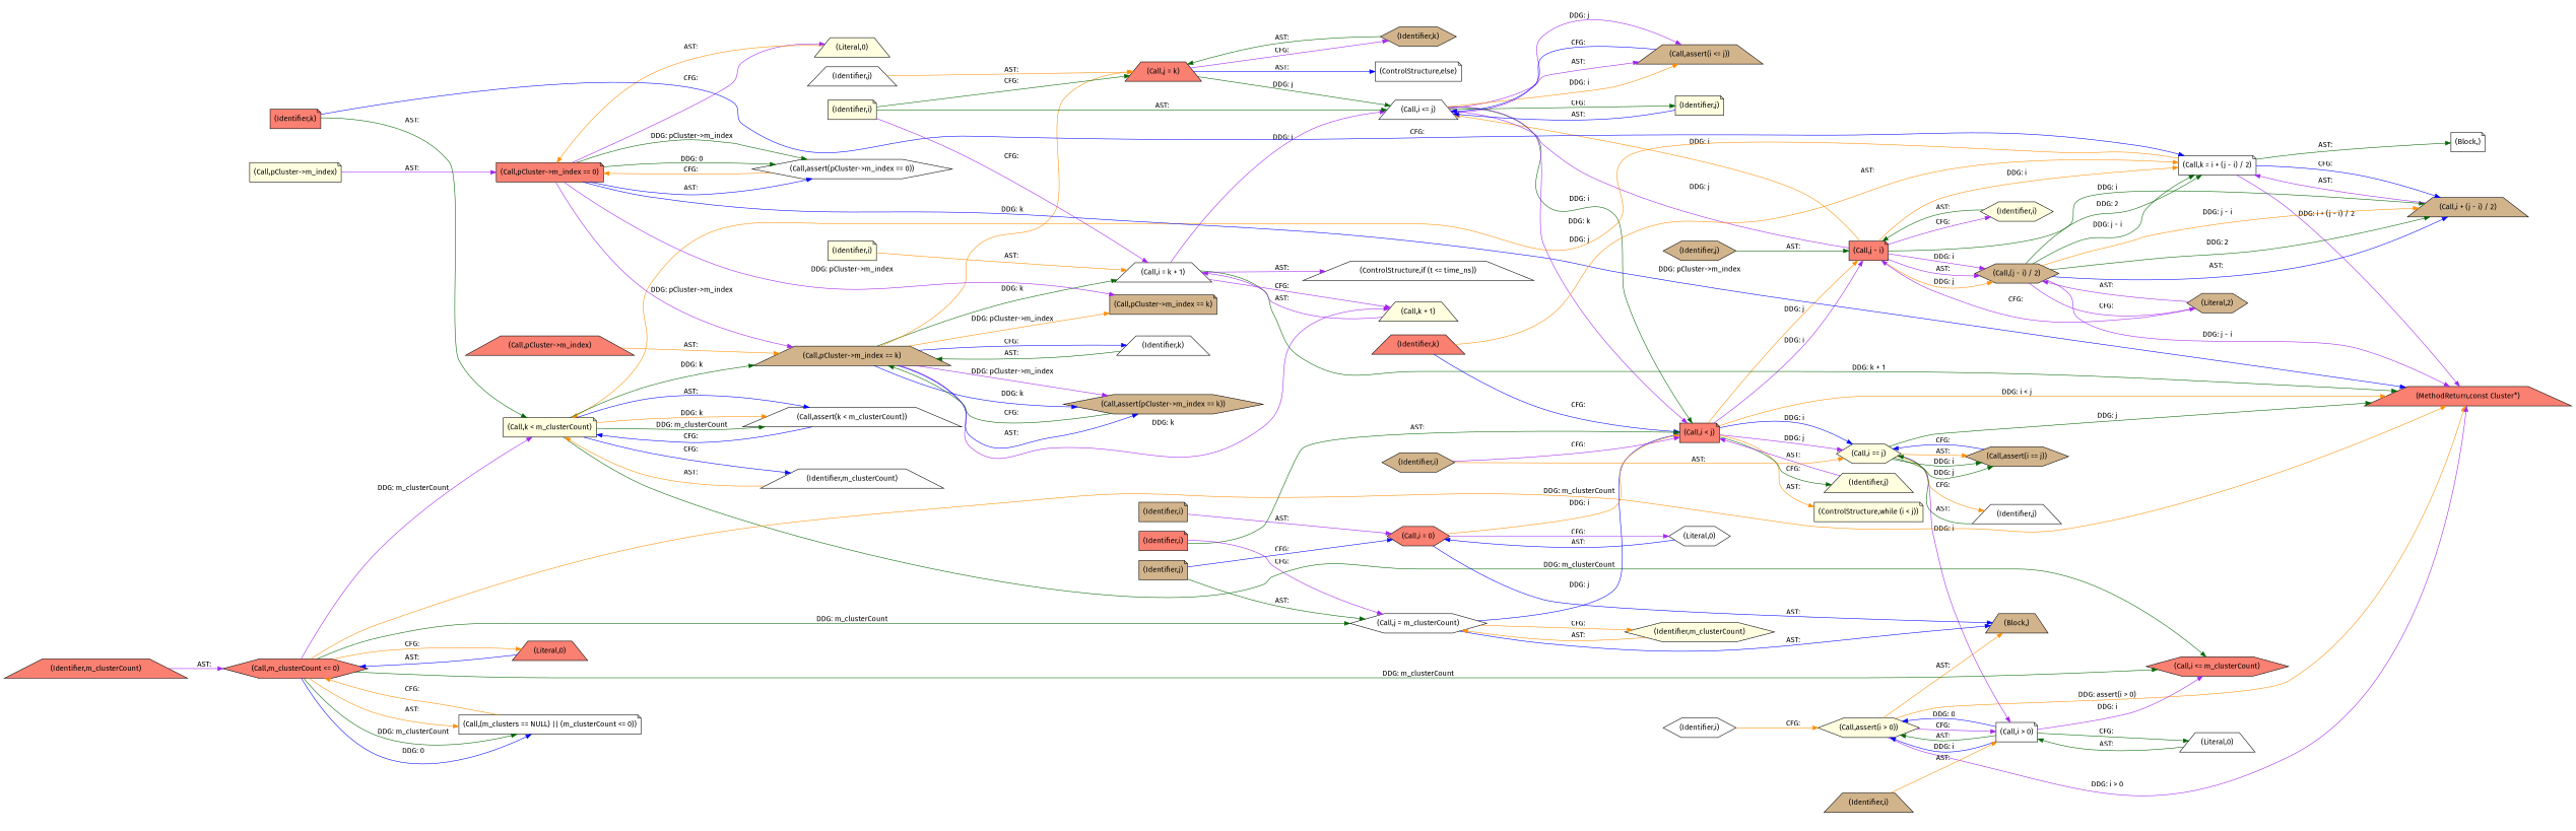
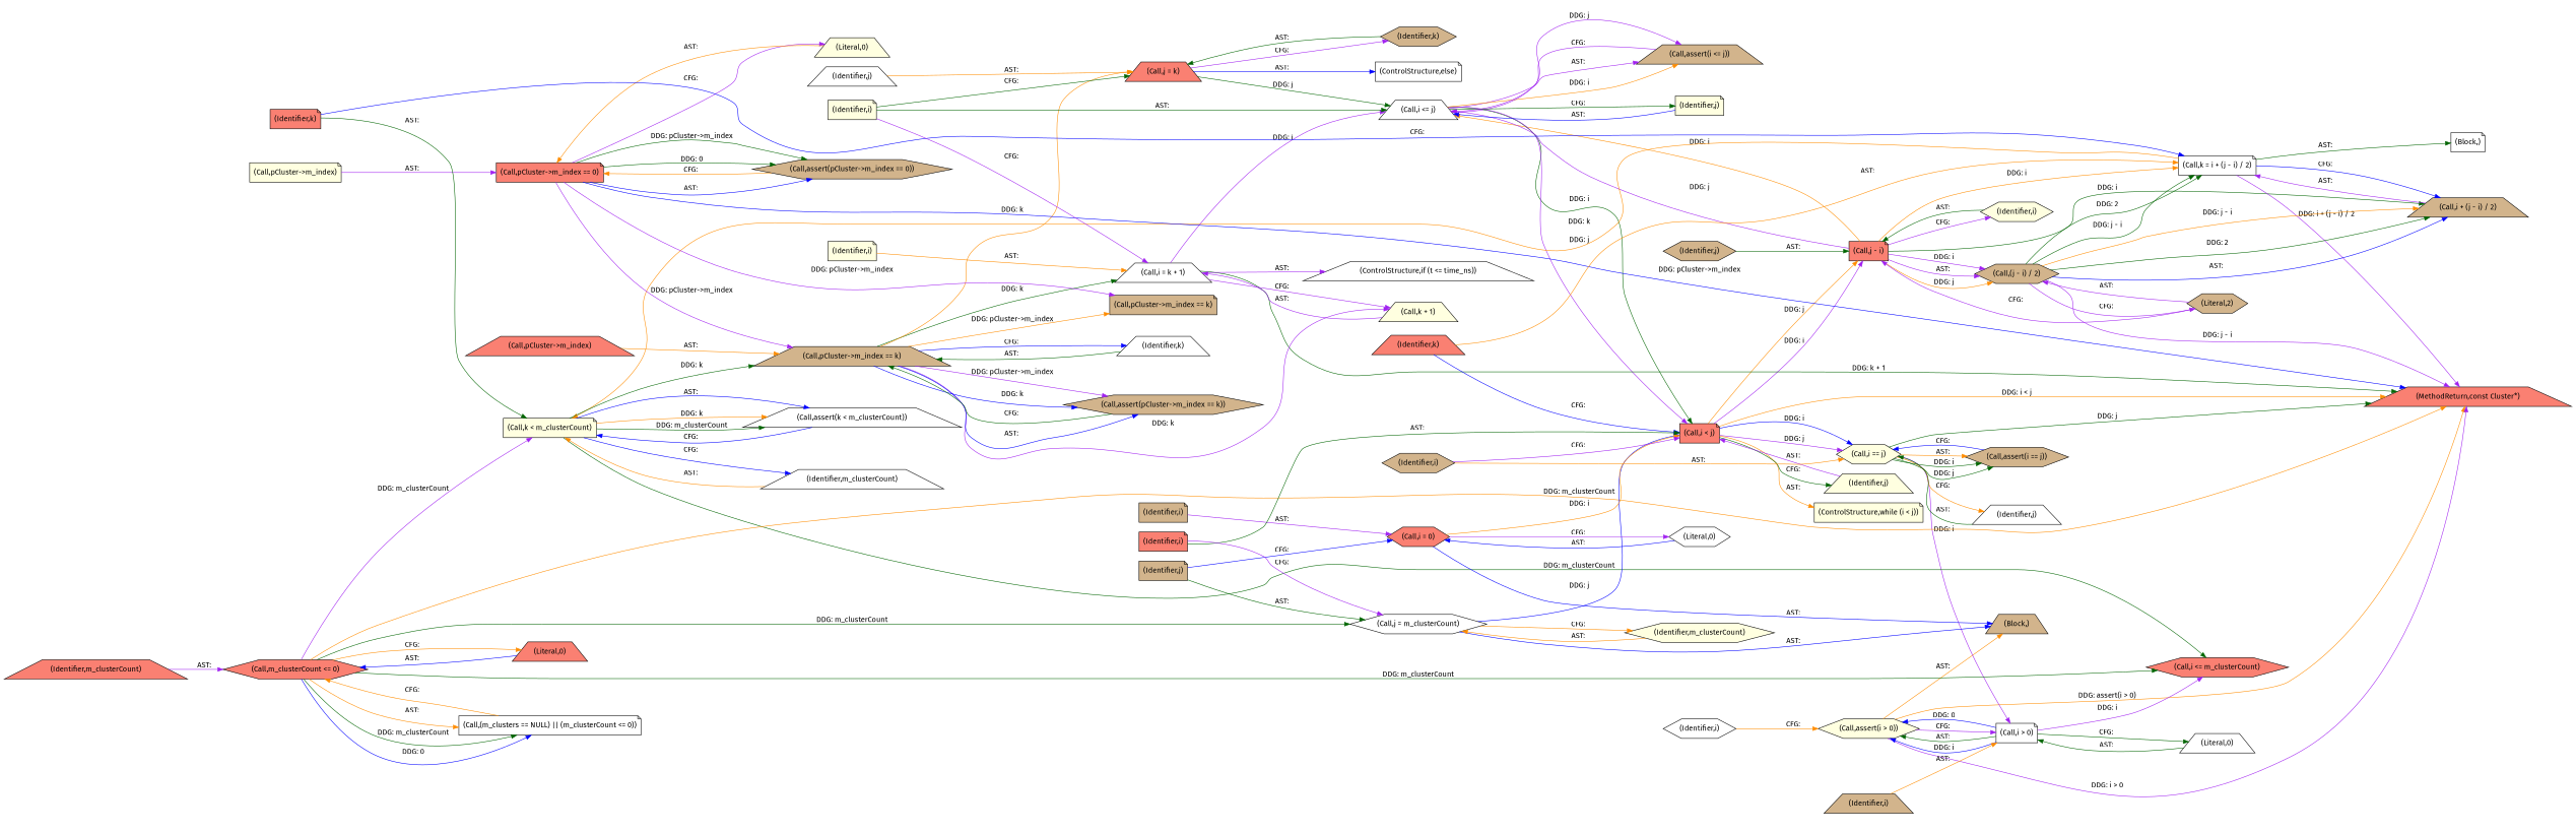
  digraph {
    fontname="Fira Sans"
    rankdir=LR
    node [fillcolor=white fontname="Fira Sans" shape=trapezium style=filled]
    edge [color=purple fontname="Fira Sans"]
    n1 [fillcolor=lightyellow label="(Call,assert(i > 0))" shape=hexagon]
    n2 [label="(Call,i > 0)" shape=note]
    n3 [fillcolor=salmon label="(MethodReturn,const Cluster*)"]
    n4 [fillcolor=tan label="(Block,)"]
    n5 [fillcolor=salmon label="(Call,i <= m_clusterCount)" shape=hexagon]
    n6 [label="(Literal,0)"]
    n7 [fillcolor=lightyellow label="(Call,i == j)" shape=hexagon]
    n8 [label="(Identifier,j)"]
    n9 [fillcolor=tan label="(Call,assert(i == j))" shape=hexagon]
    n10 [fillcolor=salmon label="(Call,i < j)" shape=note]
    n11 [fillcolor=salmon label="(Call,j - i)" shape=note]
    n12 [fillcolor=lightyellow label="(ControlStructure,while (i < j))" shape=note]
    n13 [fillcolor=lightyellow label="(Identifier,j)"]
    n14 [label="(Call,i <= j)"]
    n15 [label="(Call,k = i + (j - i) / 2)" shape=note]
    n16 [fillcolor=tan label="(Call,i + (j - i) / 2)"]
    n17 [fillcolor=tan label="(Call,(j - i) / 2)" shape=hexagon]
    n18 [fillcolor=lightyellow label="(Identifier,i)" shape=hexagon]
    n19 [fillcolor=tan label="(Call,assert(i <= j))"]
    n20 [fillcolor=lightyellow label="(Identifier,j)" shape=note]
    n21 [label="(Call,i = k + 1)"]
    n22 [fillcolor=lightyellow label="(Call,k + 1)"]
    n23 [label="(ControlStructure,if (t <= time_ns))"]
    n24 [fillcolor=tan label="(Call,pCluster->m_index == k)"]
    n25 [fillcolor=salmon label="(Call,j = k)"]
    n26 [fillcolor=tan label="(Call,pCluster->m_index == k)" shape=note]
    n27 [fillcolor=tan label="(Call,assert(pCluster->m_index == k))" shape=hexagon]
    n28 [label="(Identifier,k)"]
    n29 [fillcolor=tan label="(Identifier,k)" shape=hexagon]
    n30 [label="(ControlStructure,else)" shape=note]
    n31 [fillcolor=salmon label="(Call,pCluster->m_index == 0)" shape=note]
-   n32 [label="(Call,assert(pCluster->m_index == 0))" shape=hexagon]
+   n32 [fillcolor=tan label="(Call,assert(pCluster->m_index == 0))" shape=hexagon]
    n33 [fillcolor=lightyellow label="(Literal,0)"]
    n34 [fillcolor=lightyellow label="(Call,k < m_clusterCount)" shape=note]
    n35 [label="(Call,assert(k < m_clusterCount))"]
    n36 [label="(Identifier,m_clusterCount)"]
    n37 [label="(Block,)" shape=note]
    n38 [fillcolor=tan label="(Literal,2)" shape=hexagon]
    n39 [fillcolor=salmon label="(Call,m_clusterCount <= 0)" shape=hexagon]
    n40 [label="(Call,j = m_clusterCount)" shape=hexagon]
    n41 [label="(Call,(m_clusters == NULL) || (m_clusterCount <= 0))" shape=note]
    n42 [fillcolor=salmon label="(Literal,0)"]
    n43 [fillcolor=lightyellow label="(Identifier,m_clusterCount)" shape=hexagon]
    n44 [fillcolor=salmon label="(Call,i = 0)" shape=hexagon]
    n45 [label="(Literal,0)" shape=hexagon]
    n46 [fillcolor=tan label="(Identifier,i)" shape=hexagon]
    n47 [label="(Identifier,i)" shape=hexagon]
    n48 [fillcolor=salmon label="(Identifier,m_clusterCount)"]
    n49 [fillcolor=tan label="(Identifier,j)" shape=note]
    n50 [label="(Identifier,j)"]
    n51 [fillcolor=tan label="(Identifier,i)" shape=note]
    n52 [fillcolor=lightyellow label="(Identifier,i)" shape=note]
    n53 [fillcolor=lightyellow label="(Call,pCluster->m_index)" shape=note]
    n54 [fillcolor=salmon label="(Identifier,k)" shape=note]
    n55 [fillcolor=salmon label="(Identifier,k)"]
    n56 [fillcolor=tan label="(Identifier,i)"]
    n57 [fillcolor=tan label="(Identifier,j)" shape=hexagon]
    n58 [fillcolor=salmon label="(Call,pCluster->m_index)"]
    n59 [fillcolor=lightyellow label="(Identifier,i)" shape=note]
    n60 [fillcolor=salmon label="(Identifier,i)" shape=note]
    n1 -> n2 [label="CFG: "]
    n1 -> n3 [color=darkorange label="DDG: assert(i > 0)"]
    n1 -> n3 [label="DDG: i > 0"]
    n1 -> n4 [color=darkorange label="AST: "]
    n2 -> n1 [color=darkgreen label="AST: "]
    n2 -> n1 [color=blue label="DDG: i"]
    n2 -> n1 [color=blue label="DDG: 0"]
    n2 -> n5 [label="DDG: i"]
    n2 -> n6 [color=darkgreen label="CFG: "]
    n6 -> n2 [color=darkgreen label="AST: "]
    n7 -> n2 [label="DDG: i"]
    n7 -> n3 [color=darkgreen label="DDG: j"]
    n7 -> n8 [color=darkorange label="CFG: "]
    n7 -> n9 [color=darkorange label="AST: "]
    n7 -> n9 [color=darkgreen label="DDG: i"]
    n7 -> n9 [color=darkgreen label="DDG: j"]
    n8 -> n7 [color=darkgreen label="AST: "]
    n9 -> n7 [color=blue label="CFG: "]
    n10 -> n3 [color=darkorange label="DDG: i < j"]
    n10 -> n7 [color=blue label="DDG: i"]
    n10 -> n7 [label="DDG: j"]
    n10 -> n11 [color=darkorange label="DDG: j"]
    n10 -> n11 [label="DDG: i"]
    n10 -> n12 [color=darkorange label="AST: "]
    n10 -> n13 [color=darkgreen label="CFG: "]
    n11 -> n14 [color=darkorange label="DDG: i"]
    n11 -> n14 [label="DDG: j"]
    n11 -> n15 [color=darkorange label="DDG: i"]
    n11 -> n16 [color=darkgreen label="DDG: i"]
    n11 -> n17 [label="AST: "]
    n11 -> n17 [color=darkorange label="DDG: j"]
    n11 -> n17 [label="DDG: i"]
    n11 -> n18 [label="CFG: "]
    n13 -> n10 [label="AST: "]
    n14 -> n10 [color=darkgreen label="DDG: i"]
    n14 -> n10 [label="DDG: j"]
    n14 -> n19 [label="AST: "]
    n14 -> n19 [color=darkorange label="DDG: i"]
    n14 -> n19 [label="DDG: j"]
    n14 -> n20 [color=darkgreen label="CFG: "]
    n15 -> n3 [label="DDG: i + (j - i) / 2"]
    n15 -> n16 [color=blue label="CFG: "]
    n15 -> n34 [color=darkorange label="DDG: k"]
    n15 -> n37 [color=darkgreen label="AST: "]
    n16 -> n15 [label="AST: "]
    n17 -> n3 [label="DDG: j - i"]
    n17 -> n15 [color=darkgreen label="DDG: j - i"]
    n17 -> n15 [color=darkgreen label="DDG: 2"]
    n17 -> n16 [color=blue label="AST: "]
    n17 -> n16 [color=darkorange label="DDG: j - i"]
    n17 -> n16 [color=darkgreen label="DDG: 2"]
    n17 -> n38 [label="CFG: "]
    n18 -> n11 [color=darkgreen label="AST: "]
-   n19 -> n14 [color=blue label="CFG: "]
+   n19 -> n14 [label="CFG: "]
    n20 -> n14 [color=blue label="AST: "]
    n21 -> n3 [color=darkgreen label="DDG: k + 1"]
    n21 -> n14 [label="DDG: i"]
    n21 -> n22 [label="CFG: "]
    n21 -> n23 [label="AST: "]
    n22 -> n21 [label="AST: "]
    n24 -> n21 [color=darkgreen label="DDG: k"]
    n24 -> n22 [label="DDG: k"]
    n24 -> n25 [color=darkorange label="DDG: k"]
    n24 -> n26 [color=darkorange label="DDG: pCluster->m_index"]
    n24 -> n27 [color=blue label="AST: "]
    n24 -> n27 [label="DDG: pCluster->m_index"]
    n24 -> n27 [color=blue label="DDG: k"]
    n24 -> n28 [color=blue label="CFG: "]
    n25 -> n14 [color=darkgreen label="DDG: j"]
    n25 -> n29 [label="CFG: "]
    n25 -> n30 [color=blue label="AST: "]
    n27 -> n24 [color=darkgreen label="CFG: "]
    n28 -> n24 [color=darkgreen label="AST: "]
    n29 -> n25 [color=darkgreen label="AST: "]
    n31 -> n3 [color=blue label="DDG: pCluster->m_index"]
    n31 -> n24 [label="DDG: pCluster->m_index"]
    n31 -> n26 [label="DDG: pCluster->m_index"]
    n31 -> n32 [color=blue label="AST: "]
    n31 -> n32 [color=darkgreen label="DDG: pCluster->m_index"]
    n31 -> n32 [color=darkgreen label="DDG: 0"]
    n31 -> n33 [label="CFG: "]
    n32 -> n31 [color=darkorange label="CFG: "]
    n33 -> n31 [color=darkorange label="AST: "]
    n34 -> n5 [color=darkgreen label="DDG: m_clusterCount"]
    n34 -> n24 [color=darkgreen label="DDG: k"]
    n34 -> n35 [color=blue label="AST: "]
    n34 -> n35 [color=darkorange label="DDG: k"]
    n34 -> n35 [color=darkgreen label="DDG: m_clusterCount"]
    n34 -> n36 [color=blue label="CFG: "]
    n35 -> n34 [color=blue label="CFG: "]
    n36 -> n34 [color=darkorange label="AST: "]
    n38 -> n11 [label="CFG: "]
    n38 -> n17 [label="AST: "]
    n39 -> n3 [color=darkorange label="DDG: m_clusterCount"]
    n39 -> n5 [color=darkgreen label="DDG: m_clusterCount"]
    n39 -> n34 [label="DDG: m_clusterCount"]
    n39 -> n40 [color=darkgreen label="DDG: m_clusterCount"]
    n39 -> n41 [color=darkorange label="AST: "]
    n39 -> n41 [color=darkgreen label="DDG: m_clusterCount"]
    n39 -> n41 [color=blue label="DDG: 0"]
    n39 -> n42 [color=darkorange label="CFG: "]
    n40 -> n4 [color=blue label="AST: "]
    n40 -> n10 [color=blue label="DDG: j"]
    n40 -> n43 [color=darkorange label="CFG: "]
    n41 -> n39 [color=darkorange label="CFG: "]
    n42 -> n39 [color=blue label="AST: "]
    n43 -> n40 [color=darkorange label="AST: "]
    n44 -> n4 [color=blue label="AST: "]
    n44 -> n10 [color=darkorange label="DDG: i"]
    n44 -> n45 [label="CFG: "]
    n45 -> n44 [color=blue label="AST: "]
    n46 -> n7 [color=darkorange label="AST: "]
    n46 -> n10 [label="CFG: "]
    n47 -> n1 [color=darkorange label="CFG: "]
    n48 -> n39 [label="AST: "]
    n49 -> n40 [color=darkgreen label="AST: "]
    n49 -> n44 [color=blue label="CFG: "]
    n50 -> n25 [color=darkorange label="AST: "]
    n51 -> n44 [label="AST: "]
    n52 -> n21 [color=darkorange label="AST: "]
    n53 -> n31 [label="AST: "]
    n54 -> n15 [color=blue label="CFG: "]
    n54 -> n34 [color=darkgreen label="AST: "]
    n55 -> n10 [color=blue label="CFG: "]
    n55 -> n15 [color=darkorange label="AST: "]
    n56 -> n2 [color=darkorange label="AST: "]
    n57 -> n11 [color=darkgreen label="AST: "]
    n58 -> n24 [color=darkorange label="AST: "]
    n59 -> n14 [color=darkgreen label="AST: "]
    n59 -> n21 [label="CFG: "]
    n59 -> n25 [color=darkgreen label="CFG: "]
    n60 -> n10 [color=darkgreen label="AST: "]
    n60 -> n40 [label="CFG: "]
  }
